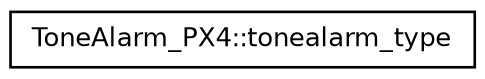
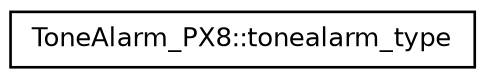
  digraph {
    rankdir=LR
-   n1 [color=black fillcolor=white fontname=Helvetica fontsize=10 height=0.2 label="ToneAlarm_PX4::tonealarm_type" shape=record style=filled width=0.4]
+   n1 [color=black fillcolor=white fontname=Helvetica fontsize=10 height=0.2 label="ToneAlarm_PX8::tonealarm_type" shape=record style=filled width=0.4]
  }
